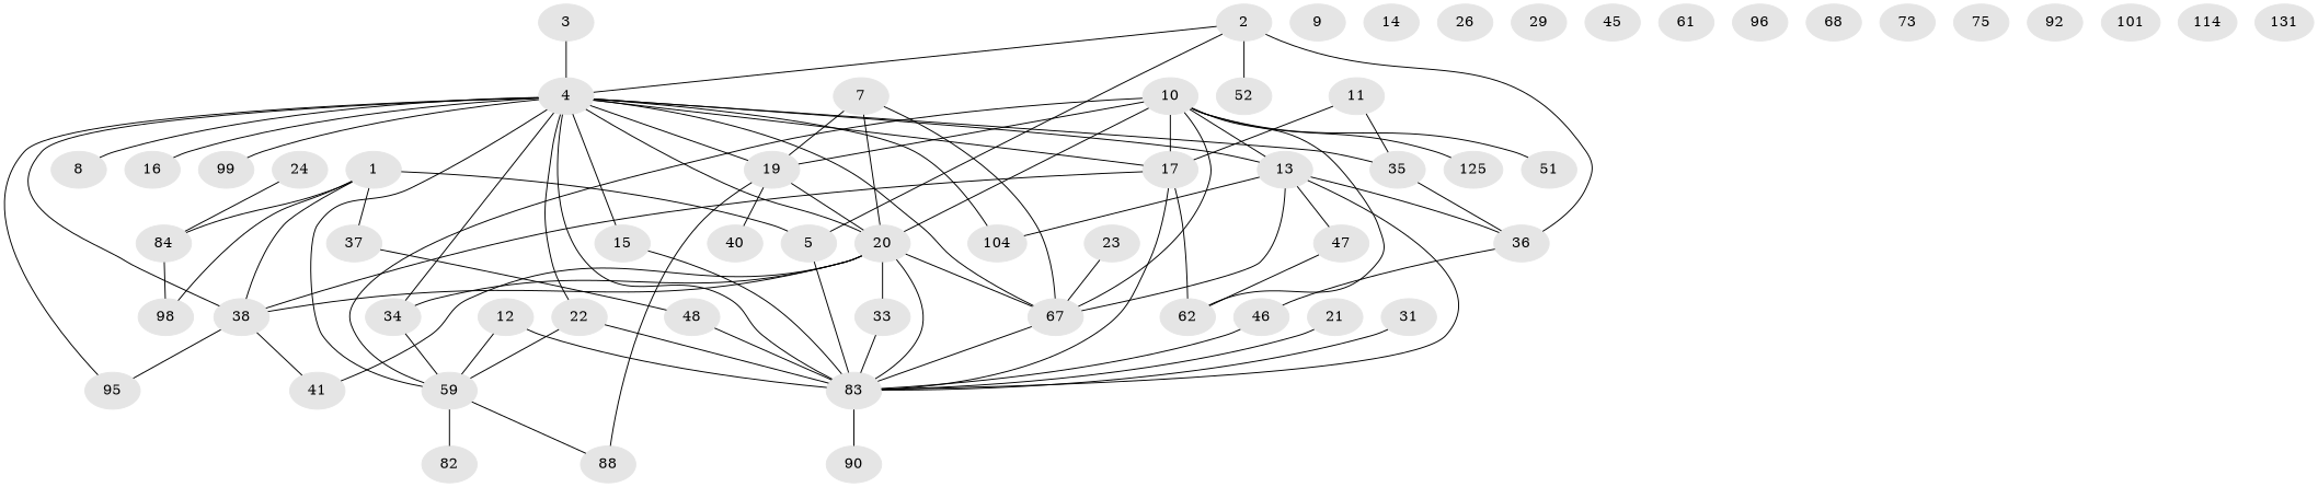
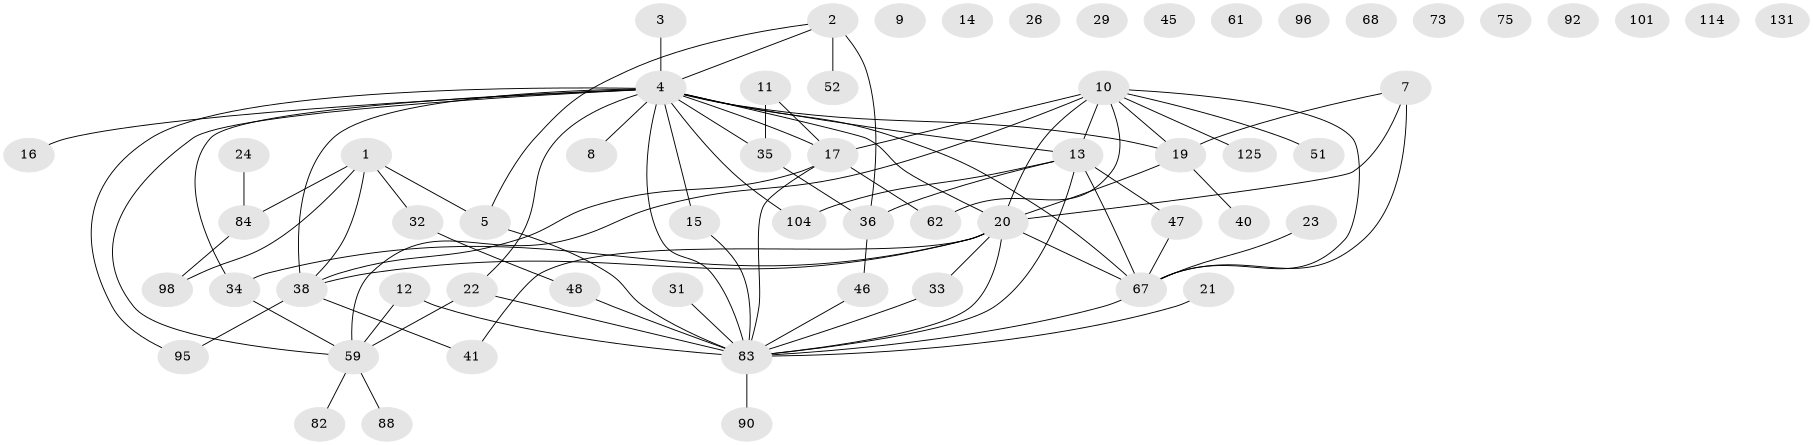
  graph {
    node [color=gray90 style=filled]
    1 [super="+81+97+91+6"]
    5 [super="+60"]
-   37 [super="+89"]
+   37 [super="+89" label=32]
    38 [super="+116+50"]
    84 [super="+112"]
    98
    83 [super="+113"]
    48
    95
    41
    2 [super="+71+57"]
    4 [super="+122+72+27+30+44"]
    36 [super="+54+108+96"]
    n14 [label=52 super="+128"]
    8
    13 [super="+65+77"]
    15 [super="+55"]
    16
    17 [super="+58+78"]
    19 [super="+64"]
    20 [super="+53+32"]
    22 [super="+127+94"]
    34
    35 [super="+85+43"]
    59 [super="+119"]
    67 [super="+109+110"]
-   99
    104 [super="+106"]
    46 [super="+86"]
    125 [super="+129"]
    3
    47
    62 [super="+133"]
    40
    88
    33 [super="+121+49"]
    82
    90
    7 [super="+28"]
    9
    10 [super="+103+52"]
    51
    11 [super="+18"]
    12 [super="+42"]
    14
    21 [super="+105"]
    23
    24
    26
    29
    31
    45
    61
    n54 [label=96]
    68
    73
    75
    92
    101
    114
    131
    1 -- 5
    1 -- 37
    1 -- 38
    1 -- 84
    1 -- 98
    5 -- 83
    37 -- 48
    38 -- 95
    38 -- 41
    84 -- 98
    83 -- 90
    48 -- 83
    2 -- 5
    2 -- 4
    2 -- 36
    2 -- n14 [weight=2]
    4 -- 38
    4 -- 83 [weight=3]
    4 -- 95
    4 -- 8
    4 -- 13
    4 -- 15
    4 -- 16
    4 -- 17
    4 -- 19
    4 -- 20
    4 -- 22
    4 -- 34
    4 -- 35 [weight=2]
    4 -- 59
    4 -- 67
-   4 -- 99
    4 -- 104
    36 -- 46
    13 -- 83
    13 -- 36
    13 -- 67
    13 -- 104
    13 -- 47
    15 -- 83
    17 -- 38
    17 -- 83
    17 -- 62
    19 -- 20
    19 -- 40
-   19 -- 88
    20 -- 38
    20 -- 83
    20 -- 41
    20 -- 34
    20 -- 67
    20 -- 33
    22 -- 83
    22 -- 59
    34 -- 59
    35 -- 36
    59 -- 88
    59 -- 82
    67 -- 83
    46 -- 83
    3 -- 4
-   47 -- 62
+   47 -- 67
    33 -- 83
    7 -- 19
    7 -- 20
    7 -- 67
    10 -- 13
    10 -- 17 [weight=2]
    10 -- 19
    10 -- 20
    10 -- 59
    10 -- 67
    10 -- 125
    10 -- 62
    10 -- 51
    11 -- 17
    11 -- 35
    12 -- 83
    12 -- 59
    21 -- 83
    23 -- 67
    24 -- 84
    31 -- 83
  }
